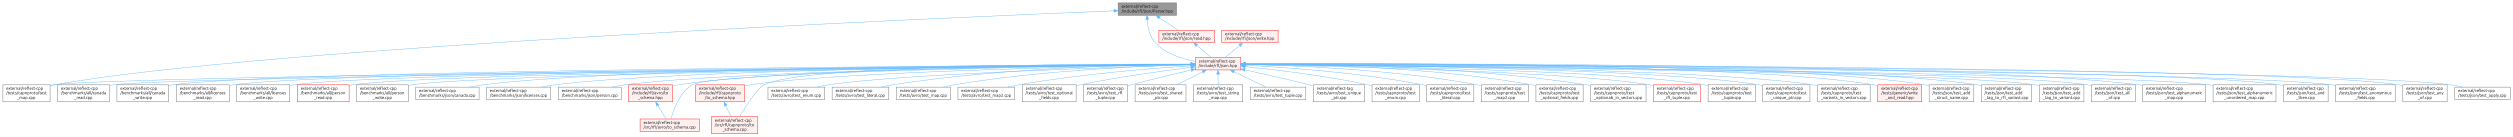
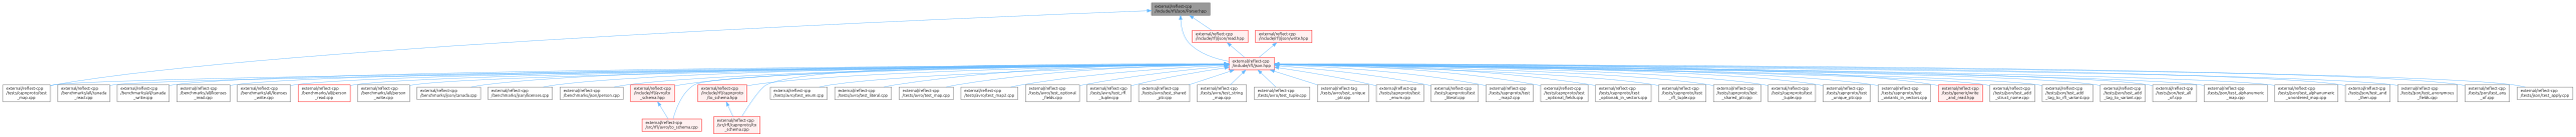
  digraph {
    fontname=Ubuntu
    node [color=grey40 fillcolor=white fontname=Ubuntu fontsize=10 shape=box style=filled]
    edge [color=steelblue1 dir=back fontname=Ubuntu fontsize=10 labelfontname=Helvetica labelfontsize=10 style=solid]
    n1 [color=gray40 fillcolor=grey60 fontcolor=black height=0.2 label="external/reflect-cpp\l/include/rfl/json/Parser.hpp" width=0.4]
    n2 [color=red fillcolor="#FFF0F0" height=0.2 label="external/reflect-cpp\l/include/rfl/json.hpp" width=0.4]
    n3 [color=red fillcolor="#FFF0F0" height=0.2 label="external/reflect-cpp\l/include/rfl/json/read.hpp" width=0.4]
    n4 [height=0.2 label="external/reflect-cpp\l/tests/capnproto/test\l_map.cpp" width=0.4]
    n5 [height=0.2 label="external/reflect-cpp\l/benchmarks/all/canada\l_read.cpp" width=0.4]
    n6 [height=0.2 label="external/reflect-cpp\l/benchmarks/all/canada\l_write.cpp" width=0.4]
    n7 [height=0.2 label="external/reflect-cpp\l/benchmarks/all/licenses\l_read.cpp" width=0.4]
    n8 [height=0.2 label="external/reflect-cpp\l/benchmarks/all/licenses\l_write.cpp" width=0.4]
    n9 [color=red height=0.2 label="external/reflect-cpp\l/benchmarks/all/person\l_read.cpp" width=0.4]
    n10 [height=0.2 label="external/reflect-cpp\l/benchmarks/all/person\l_write.cpp" width=0.4]
    n11 [height=0.2 label="external/reflect-cpp\l/benchmarks/json/canada.cpp" width=0.4]
    n12 [height=0.2 label="external/reflect-cpp\l/benchmarks/json/licenses.cpp" width=0.4]
    n13 [height=0.2 label="external/reflect-cpp\l/benchmarks/json/person.cpp" width=0.4]
    n14 [color=red fillcolor="#FFF0F0" height=0.2 label="external/reflect-cpp\l/include/rfl/avro/to\l_schema.hpp" width=0.4]
    n15 [color=red fillcolor="#FFF0F0" height=0.2 label="external/reflect-cpp\l/src/rfl/avro/to_schema.cpp" width=0.4]
    n16 [color=red fillcolor="#FFF0F0" height=0.2 label="external/reflect-cpp\l/include/rfl/capnproto\l/to_schema.hpp" width=0.4]
    n17 [color=red fillcolor="#FFF0F0" height=0.2 label="external/reflect-cpp\l/src/rfl/capnproto/to\l_schema.cpp" width=0.4]
    n18 [height=0.2 label="external/reflect-cpp\l/tests/avro/test_enum.cpp" width=0.4]
    n19 [height=0.2 label="external/reflect-cpp\l/tests/avro/test_literal.cpp" width=0.4]
    n20 [height=0.2 label="external/reflect-cpp\l/tests/avro/test_map.cpp" width=0.4]
    n21 [height=0.2 label="external/reflect-cpp\l/tests/avro/test_map2.cpp" width=0.4]
    n22 [height=0.2 label="external/reflect-cpp\l/tests/avro/test_optional\l_fields.cpp" width=0.4]
    n23 [height=0.2 label="external/reflect-cpp\l/tests/avro/test_rfl\l_tuple.cpp" width=0.4]
    n24 [height=0.2 label="external/reflect-cpp\l/tests/avro/test_shared\l_ptr.cpp" width=0.4]
    n25 [height=0.2 label="external/reflect-cpp\l/tests/avro/test_string\l_map.cpp" width=0.4]
    n26 [height=0.2 label="external/reflect-cpp\l/tests/avro/test_tuple.cpp" width=0.4]
    n27 [height=0.2 label="external/reflect-tag\l/tests/avro/test_unique\l_ptr.cpp" width=0.4]
    n28 [height=0.2 label="external/reflect-cpp\l/tests/capnproto/test\l_enum.cpp" width=0.4]
    n29 [height=0.2 label="external/reflect-cpp\l/tests/capnproto/test\l_literal.cpp" width=0.4]
    n30 [height=0.2 label="external/reflect-cpp\l/tests/capnproto/test\l_map2.cpp" width=0.4]
    n31 [height=0.2 label="external/reflect-cpp\l/tests/capnproto/test\l_optional_fields.cpp" width=0.4]
    n32 [height=0.2 label="external/reflect-cpp\l/tests/capnproto/test\l_optionals_in_vectors.cpp" width=0.4]
-   n33 [color=red height=0.2 label="external/reflect-cpp\l/tests/capnproto/test\l_rfl_tuple.cpp" width=0.4]
+   n33 [height=0.2 label="external/reflect-cpp\l/tests/capnproto/test\l_rfl_tuple.cpp" width=0.4]
+   n34 [height=0.2 label="external/reflect-cpp\l/tests/capnproto/test\l_shared_ptr.cpp" width=0.4]
    n35 [height=0.2 label="external/reflect-cpp\l/tests/capnproto/test\l_tuple.cpp" width=0.4]
    n36 [height=0.2 label="external/reflect-cpp\l/tests/capnproto/test\l_unique_ptr.cpp" width=0.4]
    n37 [height=0.2 label="external/reflect-cpp\l/tests/capnproto/test\l_variants_in_vectors.cpp" width=0.4]
    n38 [color=red fillcolor="#FFF0F0" height=0.2 label="external/reflect-cpp\l/tests/generic/write\l_and_read.hpp" width=0.4]
    n39 [height=0.2 label="external/reflect-cpp\l/tests/json/test_add\l_struct_name.cpp" width=0.4]
    n40 [height=0.2 label="external/reflect-cpp\l/tests/json/test_add\l_tag_to_rfl_variant.cpp" width=0.4]
    n41 [height=0.2 label="external/reflect-cpp\l/tests/json/test_add\l_tag_to_variant.cpp" width=0.4]
    n42 [height=0.2 label="external/reflect-cpp\l/tests/json/test_all\l_of.cpp" width=0.4]
    n43 [height=0.2 label="external/reflect-cpp\l/tests/json/test_alphanumeric\l_map.cpp" width=0.4]
    n44 [height=0.2 label="external/reflect-cpp\l/tests/json/test_alphanumeric\l_unordered_map.cpp" width=0.4]
    n45 [height=0.2 label="external/reflect-cpp\l/tests/json/test_and\l_then.cpp" width=0.4]
    n46 [height=0.2 label="external/reflect-cpp\l/tests/json/test_anonymous\l_fields.cpp" width=0.4]
    n47 [height=0.2 label="external/reflect-cpp\l/tests/json/test_any\l_of.cpp" width=0.4]
    n48 [height=0.2 label="external/reflect-cpp\l/tests/json/test_apply.cpp" width=0.4]
    n49 [color=red fillcolor="#FFF0F0" height=0.2 label="external/reflect-cpp\l/include/rfl/json/write.hpp" width=0.4]
    n1 -> n2
    n1 -> n3
    n1 -> n4
    n2 -> n4
    n2 -> n5
    n2 -> n6
    n2 -> n7
    n2 -> n8
    n2 -> n9
    n2 -> n10
    n2 -> n11
    n2 -> n12
    n2 -> n13
    n2 -> n14
    n2 -> n15
    n2 -> n16
    n2 -> n17
    n2 -> n18
    n2 -> n19
    n2 -> n20
    n2 -> n21
    n2 -> n22
    n2 -> n23
    n2 -> n24
    n2 -> n25
    n2 -> n26
    n2 -> n27
    n2 -> n28
    n2 -> n29
    n2 -> n30
    n2 -> n31
    n2 -> n32
    n2 -> n33
+   n2 -> n34
    n2 -> n35
    n2 -> n36
    n2 -> n37
    n2 -> n38
    n2 -> n39
    n2 -> n40
    n2 -> n41
    n2 -> n42
    n2 -> n43
    n2 -> n44
    n2 -> n45
    n2 -> n46
    n2 -> n47
    n2 -> n48
    n3 -> n2
    n14 -> n15
    n16 -> n17
    n49 -> n2
  }
